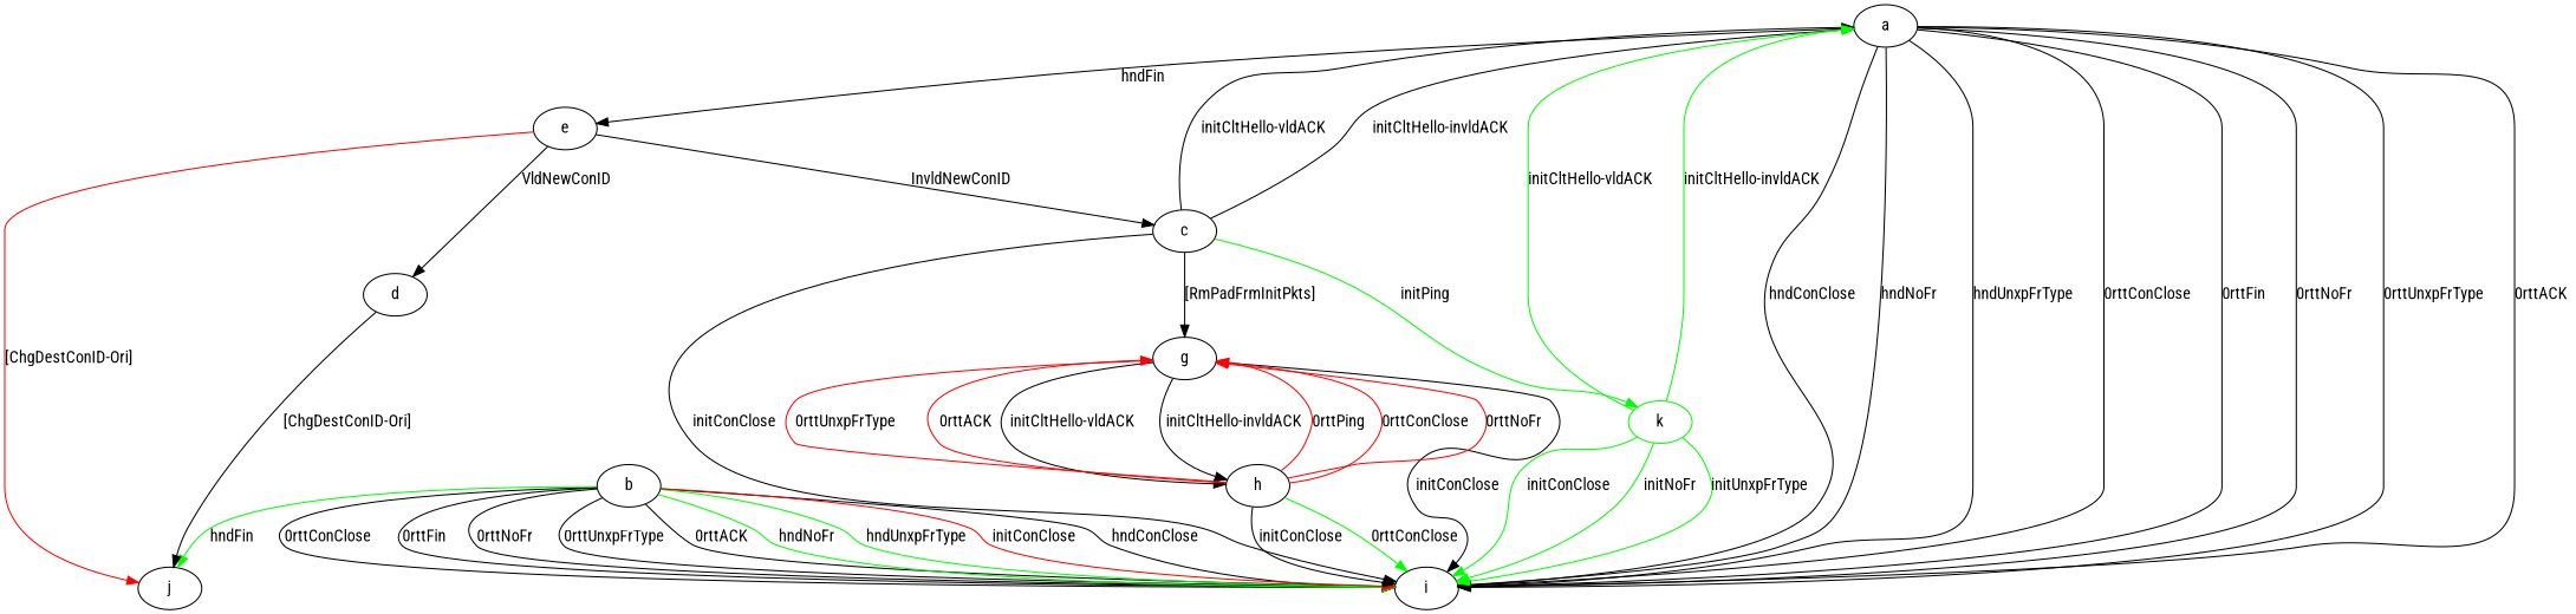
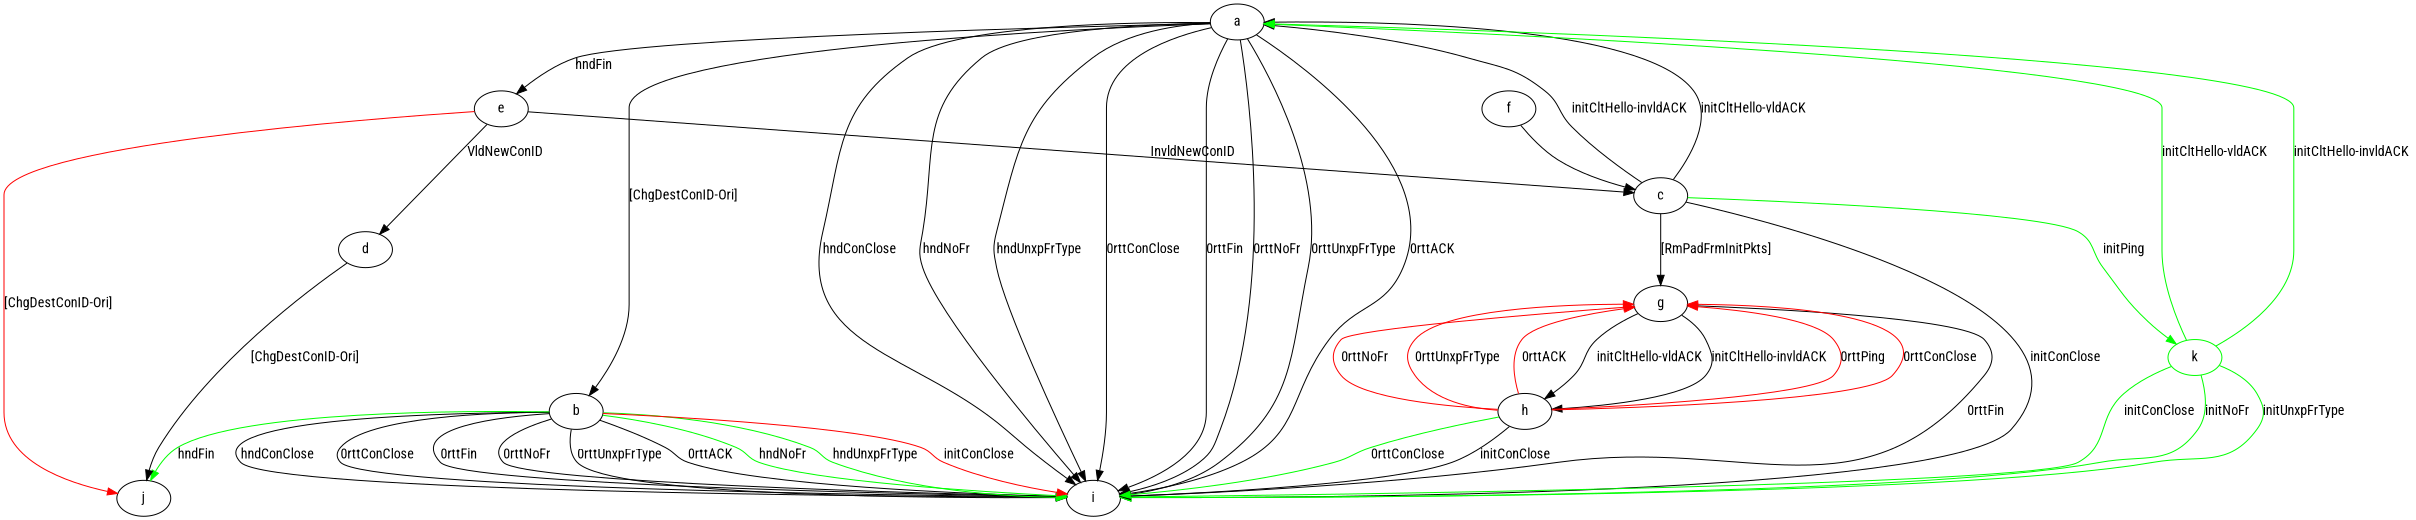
  digraph {
    fontname="Roboto Condensed"
    node [fontname="Roboto Condensed"]
    edge [fontname="Roboto Condensed"]
    a
    b
    e
    i
    j
    d
    c
    g
    k [color=green]
    h
+   f
+   a -> b [label="[ChgDestConID-Ori] "]
    a -> e [label="hndFin "]
    a -> i [label="hndConClose "]
    a -> i [label="hndNoFr "]
    a -> i [label="hndUnxpFrType "]
    a -> i [label="0rttConClose "]
    a -> i [label="0rttFin "]
    a -> i [label="0rttNoFr "]
    a -> i [label="0rttUnxpFrType "]
    a -> i [label="0rttACK "]
    b -> i [label="hndConClose "]
    b -> i [label="0rttConClose "]
    b -> i [label="0rttFin "]
    b -> i [label="0rttNoFr "]
    b -> i [label="0rttUnxpFrType "]
    b -> i [label="0rttACK "]
    b -> i [color=green label="hndNoFr "]
    b -> i [color=green label="hndUnxpFrType "]
    b -> i [color=red label="initConClose "]
    b -> j [color=green label="hndFin "]
    e -> j [color=red label="[ChgDestConID-Ori] "]
    e -> d [label="VldNewConID "]
    e -> c [label="InvldNewConID "]
    d -> j [label="[ChgDestConID-Ori] "]
    c -> a [label="initCltHello-vldACK "]
    c -> a [label="initCltHello-invldACK "]
    c -> i [label="initConClose "]
    c -> g [label="[RmPadFrmInitPkts] "]
    c -> k [color=green label="initPing "]
-   g -> i [label="initConClose "]
+   g -> i [label="0rttFin "]
    g -> h [label="initCltHello-vldACK "]
    g -> h [label="initCltHello-invldACK "]
    k -> a [color=green label="initCltHello-vldACK "]
    k -> a [color=green label="initCltHello-invldACK "]
    k -> i [color=green label="initConClose "]
    k -> i [color=green label="initNoFr "]
    k -> i [color=green label="initUnxpFrType "]
    h -> i [label="initConClose "]
    h -> i [color=green label="0rttConClose "]
    h -> g [color=red label="0rttPing "]
    h -> g [color=red label="0rttConClose "]
    h -> g [color=red label="0rttNoFr "]
    h -> g [color=red label="0rttUnxpFrType "]
    h -> g [color=red label="0rttACK "]
+   f -> c
  }
